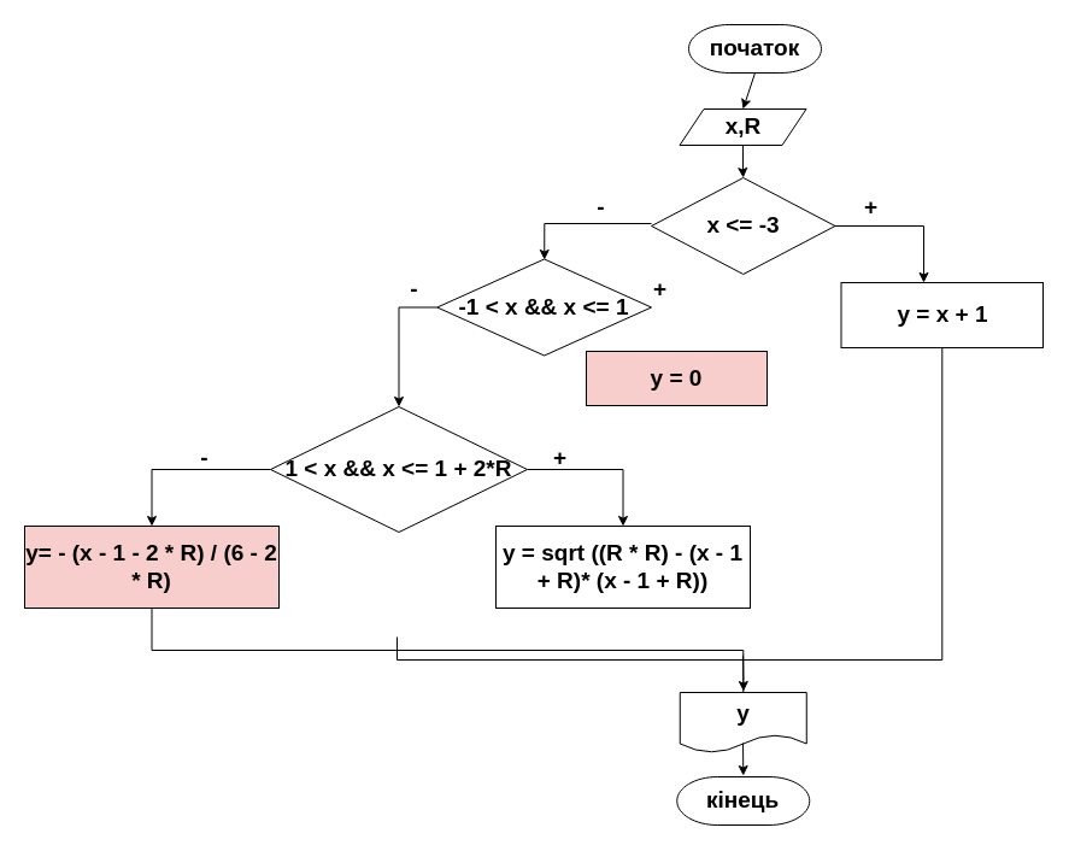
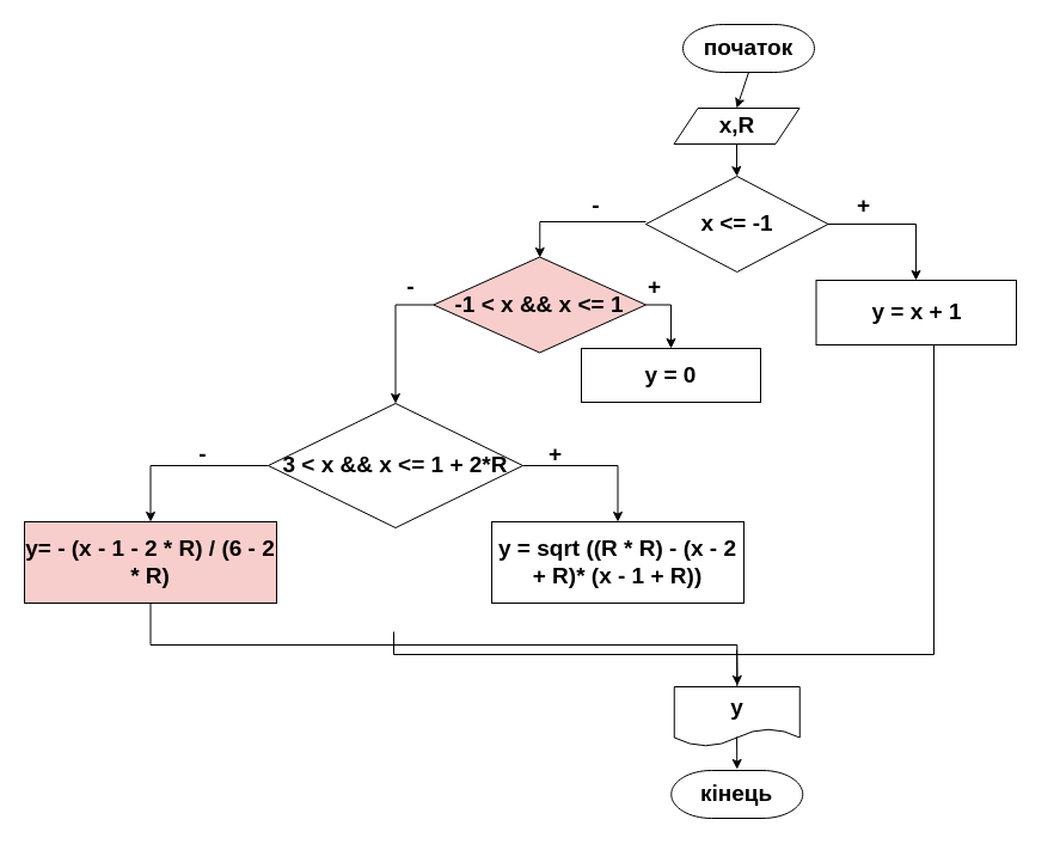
  <mxCell id="0" />
  <mxCell id="1" parent="0" />
  <mxCell id="2" value="&lt;span style=&quot;font-size: 19px;&quot;&gt;початок&lt;/span&gt;" style="strokeWidth=1;html=1;shape=mxgraph.flowchart.terminator;whiteSpace=wrap;fontStyle=1;fontSize=19;" parent="1" vertex="1"><mxGeometry x="571" y="20" width="110" height="40" as="geometry" /></mxCell>
  <mxCell id="3" value="" style="edgeStyle=orthogonalEdgeStyle;rounded=0;orthogonalLoop=1;jettySize=auto;html=1;fontStyle=1;fontSize=19;entryX=0.5;entryY=0;entryDx=0;entryDy=0;" parent="1" source="4" edge="1" target="6"><mxGeometry relative="1" as="geometry"><mxPoint x="616" y="150" as="targetPoint" /><Array as="points"><mxPoint x="616" y="143" /><mxPoint x="616" y="143" /></Array></mxGeometry></mxCell>
  <mxCell id="4" value="x,R" style="shape=parallelogram;perimeter=parallelogramPerimeter;whiteSpace=wrap;html=1;fixedSize=1;fontStyle=1;fontSize=19;" parent="1" vertex="1"><mxGeometry x="563.5" y="90" width="105" height="30" as="geometry" /></mxCell>
  <mxCell id="5" value="" style="endArrow=classic;html=1;rounded=0;strokeColor=default;exitX=0.5;exitY=1;exitDx=0;exitDy=0;exitPerimeter=0;fontStyle=1;fontSize=19;" parent="1" source="2" edge="1"><mxGeometry width="50" height="50" relative="1" as="geometry"><mxPoint x="615.64" y="70" as="sourcePoint" /><mxPoint x="616" y="90" as="targetPoint" /></mxGeometry></mxCell>
- <mxCell id="6" value="x &amp;lt;= -3" style="rhombus;whiteSpace=wrap;html=1;fontStyle=1;fontSize=19;" parent="1" vertex="1"><mxGeometry x="540" y="147" width="152.5" height="80" as="geometry" /></mxCell>
+ <mxCell id="6" value="x &amp;lt;= -1" style="rhombus;whiteSpace=wrap;html=1;fontStyle=1;fontSize=19;" parent="1" vertex="1"><mxGeometry x="540" y="147" width="152.5" height="80" as="geometry" /></mxCell>
  <mxCell id="7" value="" style="edgeStyle=orthogonalEdgeStyle;rounded=0;orthogonalLoop=1;jettySize=auto;html=1;endArrow=none;endFill=0;" edge="1" parent="1" source="8"><mxGeometry relative="1" as="geometry"><mxPoint x="329" y="528" as="targetPoint" /><Array as="points"><mxPoint x="781" y="547" /><mxPoint x="329" y="547" /></Array></mxGeometry></mxCell>
- <mxCell id="8" value="y = x + 1" style="whiteSpace=wrap;html=1;fontStyle=1;fontSize=19;" parent="1" vertex="1"><mxGeometry x="697.5" y="234" width="167.5" height="54" as="geometry" /></mxCell>
+ <mxCell id="8" value="y = x + 1" style="whiteSpace=wrap;html=1;fontStyle=1;fontSize=19;" parent="1" vertex="1"><mxGeometry x="682.5" y="234" width="167.5" height="54" as="geometry" /></mxCell>
  <mxCell id="9" value="" style="edgeStyle=orthogonalEdgeStyle;rounded=0;orthogonalLoop=1;jettySize=auto;html=1;exitX=1;exitY=0.5;exitDx=0;exitDy=0;fontStyle=1;fontSize=19;" parent="1" source="6" target="8" edge="1"><mxGeometry relative="1" as="geometry"><mxPoint x="687.25" y="313" as="sourcePoint" /><mxPoint x="766.059" y="373" as="targetPoint" /><Array as="points"><mxPoint x="766" y="187" /></Array></mxGeometry></mxCell>
  <mxCell id="10" value="" style="edgeStyle=orthogonalEdgeStyle;rounded=0;orthogonalLoop=1;jettySize=auto;html=1;exitX=1;exitY=0.5;exitDx=0;exitDy=0;entryX=0.5;entryY=0;entryDx=0;entryDy=0;fontStyle=1;fontSize=19;" parent="1" edge="1"><mxGeometry relative="1" as="geometry"><mxPoint x="540" y="185" as="sourcePoint" /><mxPoint x="451.25" y="215" as="targetPoint" /><Array as="points"><mxPoint x="451.25" y="185" /></Array></mxGeometry></mxCell>
+ <mxCell id="11" value="" style="edgeStyle=orthogonalEdgeStyle;rounded=0;orthogonalLoop=1;jettySize=auto;html=1;strokeColor=default;fontStyle=1;fontSize=19;exitX=1;exitY=0.5;exitDx=0;exitDy=0;" parent="1" source="13" target="14" edge="1"><mxGeometry relative="1" as="geometry" /></mxCell>
  <mxCell id="12" value="" style="edgeStyle=orthogonalEdgeStyle;rounded=0;orthogonalLoop=1;jettySize=auto;html=1;exitX=0;exitY=0.5;exitDx=0;exitDy=0;" edge="1" parent="1" source="13" target="24"><mxGeometry relative="1" as="geometry" /></mxCell>
- <mxCell id="13" value="-1 &amp;lt; x &amp;amp;&amp;amp; x &amp;lt;= 1" style="rhombus;whiteSpace=wrap;html=1;fontStyle=1;fontSize=19;" parent="1" vertex="1"><mxGeometry x="362.25" y="214.5" width="177.75" height="80" as="geometry" /></mxCell>
- <mxCell id="14" value="y = 0" style="whiteSpace=wrap;html=1;fontStyle=1;fontSize=19;fillColor=#f8cecc;" parent="1" vertex="1"><mxGeometry x="486" y="291" width="150" height="45" as="geometry" /></mxCell>
+ <mxCell id="13" value="-1 &amp;lt; x &amp;amp;&amp;amp; x &amp;lt;= 1" style="rhombus;whiteSpace=wrap;html=1;fontStyle=1;fontSize=19;fillColor=#f8cecc;" parent="1" vertex="1"><mxGeometry x="362.25" y="214.5" width="177.75" height="80" as="geometry" /></mxCell>
+ <mxCell id="14" value="y = 0" style="whiteSpace=wrap;html=1;fontStyle=1;fontSize=19;" parent="1" vertex="1"><mxGeometry x="486" y="291" width="150" height="45" as="geometry" /></mxCell>
  <mxCell id="15" value="" style="endArrow=classic;html=1;rounded=0;strokeColor=default;fontStyle=1;fontSize=19;" parent="1" edge="1"><mxGeometry width="50" height="50" relative="1" as="geometry"><mxPoint x="616.05" y="543" as="sourcePoint" /><mxPoint x="616.45" y="573" as="targetPoint" /></mxGeometry></mxCell>
  <mxCell id="16" value="y" style="shape=document;whiteSpace=wrap;html=1;boundedLbl=1;rounded=0;strokeWidth=1;fontStyle=1;fontSize=19;" parent="1" vertex="1"><mxGeometry x="563.75" y="574" width="105" height="50" as="geometry" /></mxCell>
  <mxCell id="17" value="" style="endArrow=classic;html=1;rounded=0;strokeColor=default;fontStyle=1;fontSize=19;" parent="1" edge="1"><mxGeometry width="50" height="50" relative="1" as="geometry"><mxPoint x="616.04" y="616" as="sourcePoint" /><mxPoint x="616.29" y="643" as="targetPoint" /></mxGeometry></mxCell>
  <mxCell id="18" value="кінець" style="strokeWidth=1;html=1;shape=mxgraph.flowchart.terminator;whiteSpace=wrap;fontStyle=1;fontSize=19;" parent="1" vertex="1"><mxGeometry x="561.25" y="644" width="110" height="40" as="geometry" /></mxCell>
  <mxCell id="19" value="+" style="text;html=1;align=center;verticalAlign=middle;resizable=0;points=[];autosize=1;strokeColor=none;fillColor=none;fontStyle=1;fontSize=19;" parent="1" vertex="1"><mxGeometry x="532" y="222" width="29" height="35" as="geometry" /></mxCell>
  <mxCell id="20" value="+" style="text;html=1;align=center;verticalAlign=middle;resizable=0;points=[];autosize=1;strokeColor=none;fillColor=none;fontStyle=1;fontSize=19;" parent="1" vertex="1"><mxGeometry x="707" y="154" width="29" height="35" as="geometry" /></mxCell>
  <mxCell id="21" value="-" style="text;html=1;align=center;verticalAlign=middle;resizable=0;points=[];autosize=1;strokeColor=none;fillColor=none;fontStyle=1;fontSize=19;" parent="1" vertex="1"><mxGeometry x="486" y="154" width="24" height="35" as="geometry" /></mxCell>
  <mxCell id="22" value="" style="edgeStyle=orthogonalEdgeStyle;rounded=0;orthogonalLoop=1;jettySize=auto;html=1;exitX=1;exitY=0.5;exitDx=0;exitDy=0;" edge="1" parent="1" source="24" target="25"><mxGeometry relative="1" as="geometry" /></mxCell>
  <mxCell id="23" value="" style="edgeStyle=orthogonalEdgeStyle;rounded=0;orthogonalLoop=1;jettySize=auto;html=1;exitX=0;exitY=0.5;exitDx=0;exitDy=0;" edge="1" parent="1" source="24" target="27"><mxGeometry relative="1" as="geometry" /></mxCell>
- <mxCell id="24" value="1 &amp;lt; x &amp;amp;&amp;amp; x &amp;lt;= 1 + 2*R" style="rhombus;whiteSpace=wrap;html=1;fontSize=19;fontStyle=1;" vertex="1" parent="1"><mxGeometry x="224" y="337" width="213" height="104" as="geometry" /></mxCell>
- <mxCell id="25" value="y = sqrt ((R * R) - (x - 1 + R)* (x - 1 + R))" style="whiteSpace=wrap;html=1;fontSize=19;fontStyle=1;" vertex="1" parent="1"><mxGeometry x="411" y="436" width="211" height="68" as="geometry" /></mxCell>
+ <mxCell id="24" value="3 &amp;lt; x &amp;amp;&amp;amp; x &amp;lt;= 1 + 2*R" style="rhombus;whiteSpace=wrap;html=1;fontSize=19;fontStyle=1;" vertex="1" parent="1"><mxGeometry x="224" y="337" width="213" height="104" as="geometry" /></mxCell>
+ <mxCell id="25" value="y = sqrt ((R * R) - (x - 2 + R)* (x - 1 + R))" style="whiteSpace=wrap;html=1;fontSize=19;fontStyle=1;" vertex="1" parent="1"><mxGeometry x="411" y="436" width="211" height="68" as="geometry" /></mxCell>
  <mxCell id="26" value="" style="edgeStyle=orthogonalEdgeStyle;rounded=0;orthogonalLoop=1;jettySize=auto;html=1;exitX=0.5;exitY=1;exitDx=0;exitDy=0;endArrow=none;endFill=0;" edge="1" parent="1" source="27" target="16"><mxGeometry relative="1" as="geometry"><mxPoint x="125.5" y="588" as="targetPoint" /></mxGeometry></mxCell>
  <mxCell id="27" value="y= - (x - 1 - 2 * R) / (6 - 2 * R)" style="whiteSpace=wrap;html=1;fontSize=19;fontStyle=1;fillColor=#f8cecc;" vertex="1" parent="1"><mxGeometry x="20" y="436" width="211" height="68" as="geometry" /></mxCell>
  <mxCell id="28" value="-" style="text;html=1;align=center;verticalAlign=middle;resizable=0;points=[];autosize=1;strokeColor=none;fillColor=none;fontStyle=1;fontSize=19;" vertex="1" parent="1"><mxGeometry x="331" y="222" width="24" height="35" as="geometry" /></mxCell>
  <mxCell id="29" value="-" style="text;html=1;align=center;verticalAlign=middle;resizable=0;points=[];autosize=1;strokeColor=none;fillColor=none;fontStyle=1;fontSize=19;" vertex="1" parent="1"><mxGeometry x="157" y="362" width="24" height="35" as="geometry" /></mxCell>
  <mxCell id="30" value="+" style="text;html=1;align=center;verticalAlign=middle;resizable=0;points=[];autosize=1;strokeColor=none;fillColor=none;fontStyle=1;fontSize=19;" vertex="1" parent="1"><mxGeometry x="449" y="362" width="29" height="35" as="geometry" /></mxCell>
